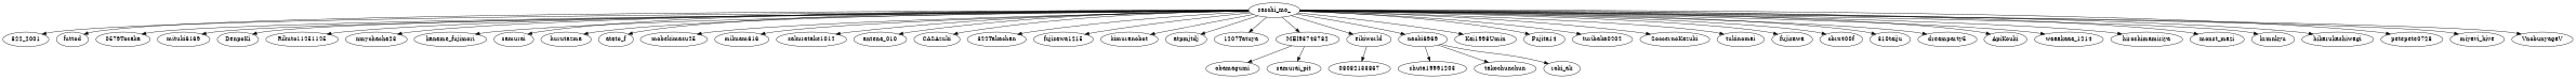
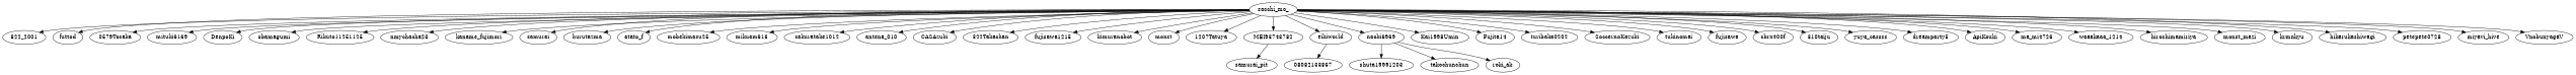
  strict digraph {
    sacchi_mo_
    "822_2001"
    futtod
    n4 [label="0579Tosaka"]
    mituki6169
    DenpoKi
    obamagumi
    Rikuto11251125
    nmychacha23
    kaname_fujimori
    n11 [label=samurai]
    hurutazma
    atato_f
    mobekimasu25
    mikuam616
    sakuratake1012
    antena_010
    CASAzuki
    "322Takachan"
    fujisawa1215
    kimuranobot
-   atpmjtdj
+   atpmjtdj [label=monst]
    "1207Tatuya"
    MEI93743782
    eikiworld
    naoki6969
    Kai1998Umin
    Fujita14
    turibaka0202
    SoccernoKazuki
    tukinomai
    n32 [label=fujisawa]
    cbrx400f
    "310taiju"
+   yuya_cassss
    dreamparty5
    ApiKouki
+   ma_mi4726
    waaakaaa_1214
    hiroshimamiriya
    monst_mazi
    krmnkyu
    hikarukashiwagi
    petepete0728
    miyavi_hive
    VnobunyagaV
    samurai_pit
    08082133867
    shuta19991203
    takochunchun
    roki_ak
    sacchi_mo_ -> "822_2001"
    sacchi_mo_ -> futtod
    sacchi_mo_ -> n4
    sacchi_mo_ -> mituki6169
    sacchi_mo_ -> DenpoKi
-   MEI93743782 -> obamagumi
+   sacchi_mo_ -> obamagumi
    sacchi_mo_ -> Rikuto11251125
    sacchi_mo_ -> nmychacha23
    sacchi_mo_ -> kaname_fujimori
    sacchi_mo_ -> n11
    sacchi_mo_ -> hurutazma
    sacchi_mo_ -> atato_f
    sacchi_mo_ -> mobekimasu25
    sacchi_mo_ -> mikuam616
    sacchi_mo_ -> sakuratake1012
    sacchi_mo_ -> antena_010
    sacchi_mo_ -> CASAzuki
    sacchi_mo_ -> "322Takachan"
    sacchi_mo_ -> fujisawa1215
    sacchi_mo_ -> kimuranobot
    sacchi_mo_ -> atpmjtdj
    sacchi_mo_ -> "1207Tatuya"
    sacchi_mo_ -> MEI93743782
    sacchi_mo_ -> eikiworld
    sacchi_mo_ -> naoki6969
    sacchi_mo_ -> Kai1998Umin
    sacchi_mo_ -> Fujita14
    sacchi_mo_ -> turibaka0202
    sacchi_mo_ -> SoccernoKazuki
    sacchi_mo_ -> tukinomai
    sacchi_mo_ -> n32
    sacchi_mo_ -> cbrx400f
    sacchi_mo_ -> "310taiju"
+   sacchi_mo_ -> yuya_cassss
    sacchi_mo_ -> dreamparty5
    sacchi_mo_ -> ApiKouki
+   sacchi_mo_ -> ma_mi4726
    sacchi_mo_ -> waaakaaa_1214
    sacchi_mo_ -> hiroshimamiriya
    sacchi_mo_ -> monst_mazi
    sacchi_mo_ -> krmnkyu
    sacchi_mo_ -> hikarukashiwagi
    sacchi_mo_ -> petepete0728
    sacchi_mo_ -> miyavi_hive
    sacchi_mo_ -> VnobunyagaV
    MEI93743782 -> samurai_pit
    eikiworld -> 08082133867
    naoki6969 -> shuta19991203
    naoki6969 -> takochunchun
    naoki6969 -> roki_ak
  }
